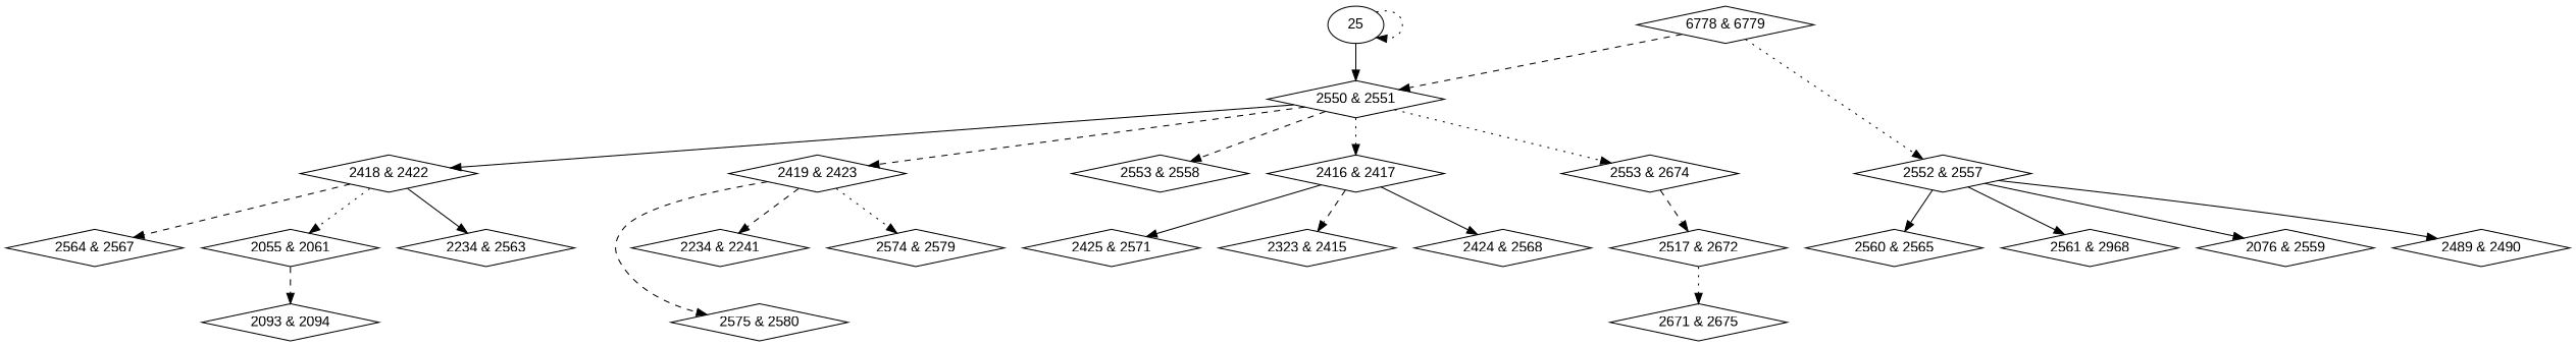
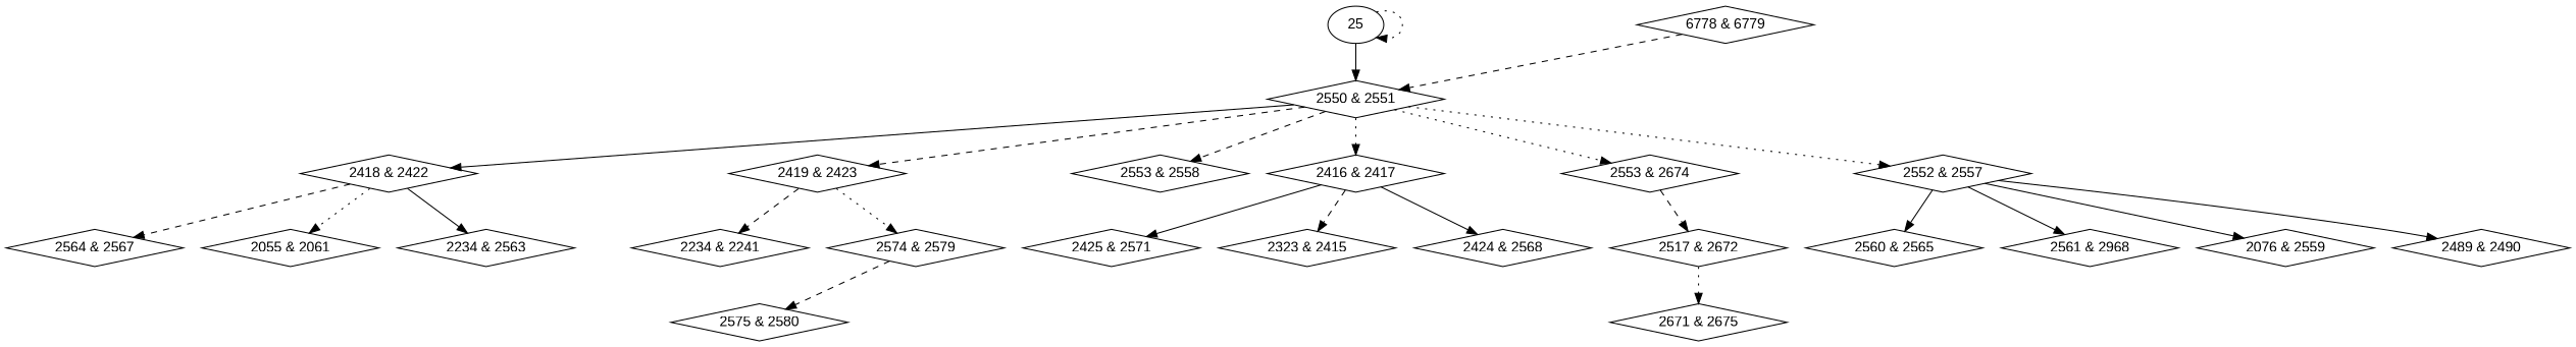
  digraph {
    fontname="Liberation Sans"
    node [fontname="Liberation Sans" shape=diamond]
    edge [fontname="Liberation Sans" style=dashed]
    n1 [label="2055 & 2061"]
-   n2 [label="2093 & 2094"]
    n3 [label="2076 & 2559"]
    n4 [label="2234 & 2241"]
    n5 [label="2234 & 2563"]
    n6 [label="2323 & 2415"]
    n7 [label="2416 & 2417"]
    n8 [label="2424 & 2568"]
    n9 [label="2425 & 2571"]
    n10 [label="2418 & 2422"]
    n11 [label="2564 & 2567"]
    n12 [label="2419 & 2423"]
    n13 [label="2574 & 2579"]
    n14 [label="2575 & 2580"]
    n15 [label="2489 & 2490"]
    n16 [label="2517 & 2672"]
    n17 [label="2671 & 2675"]
    n18 [label="2550 & 2551"]
    n19 [label="2552 & 2557"]
    n20 [label="2553 & 2558"]
    n21 [label="2553 & 2674"]
    n22 [label="2560 & 2565"]
    n23 [label="2561 & 2968"]
    n24 [label="6778 & 6779"]
    25 [shape=""]
-   n1 -> n2
    n7 -> n6
    n7 -> n8 [style=solid]
    n7 -> n9 [style=solid]
    n10 -> n1 [style=dotted]
    n10 -> n5 [style=solid]
    n10 -> n11
    n12 -> n4
    n12 -> n13 [style=dotted]
-   n12 -> n14
+   n13 -> n14
    n16 -> n17 [style=dotted]
    n18 -> n7 [style=dotted]
    n18 -> n10 [style=solid]
    n18 -> n12
-   n24 -> n19 [style=dotted]
+   n18 -> n19 [style=dotted]
    n18 -> n20
    n18 -> n21 [style=dotted]
    n19 -> n3 [style=solid]
    n19 -> n15 [style=solid]
    n19 -> n22 [style=solid]
    n19 -> n23 [style=solid]
    n21 -> n16
    n24 -> n18
    25 -> n18 [style=solid]
    25 -> 25 [style=dotted]
  }
